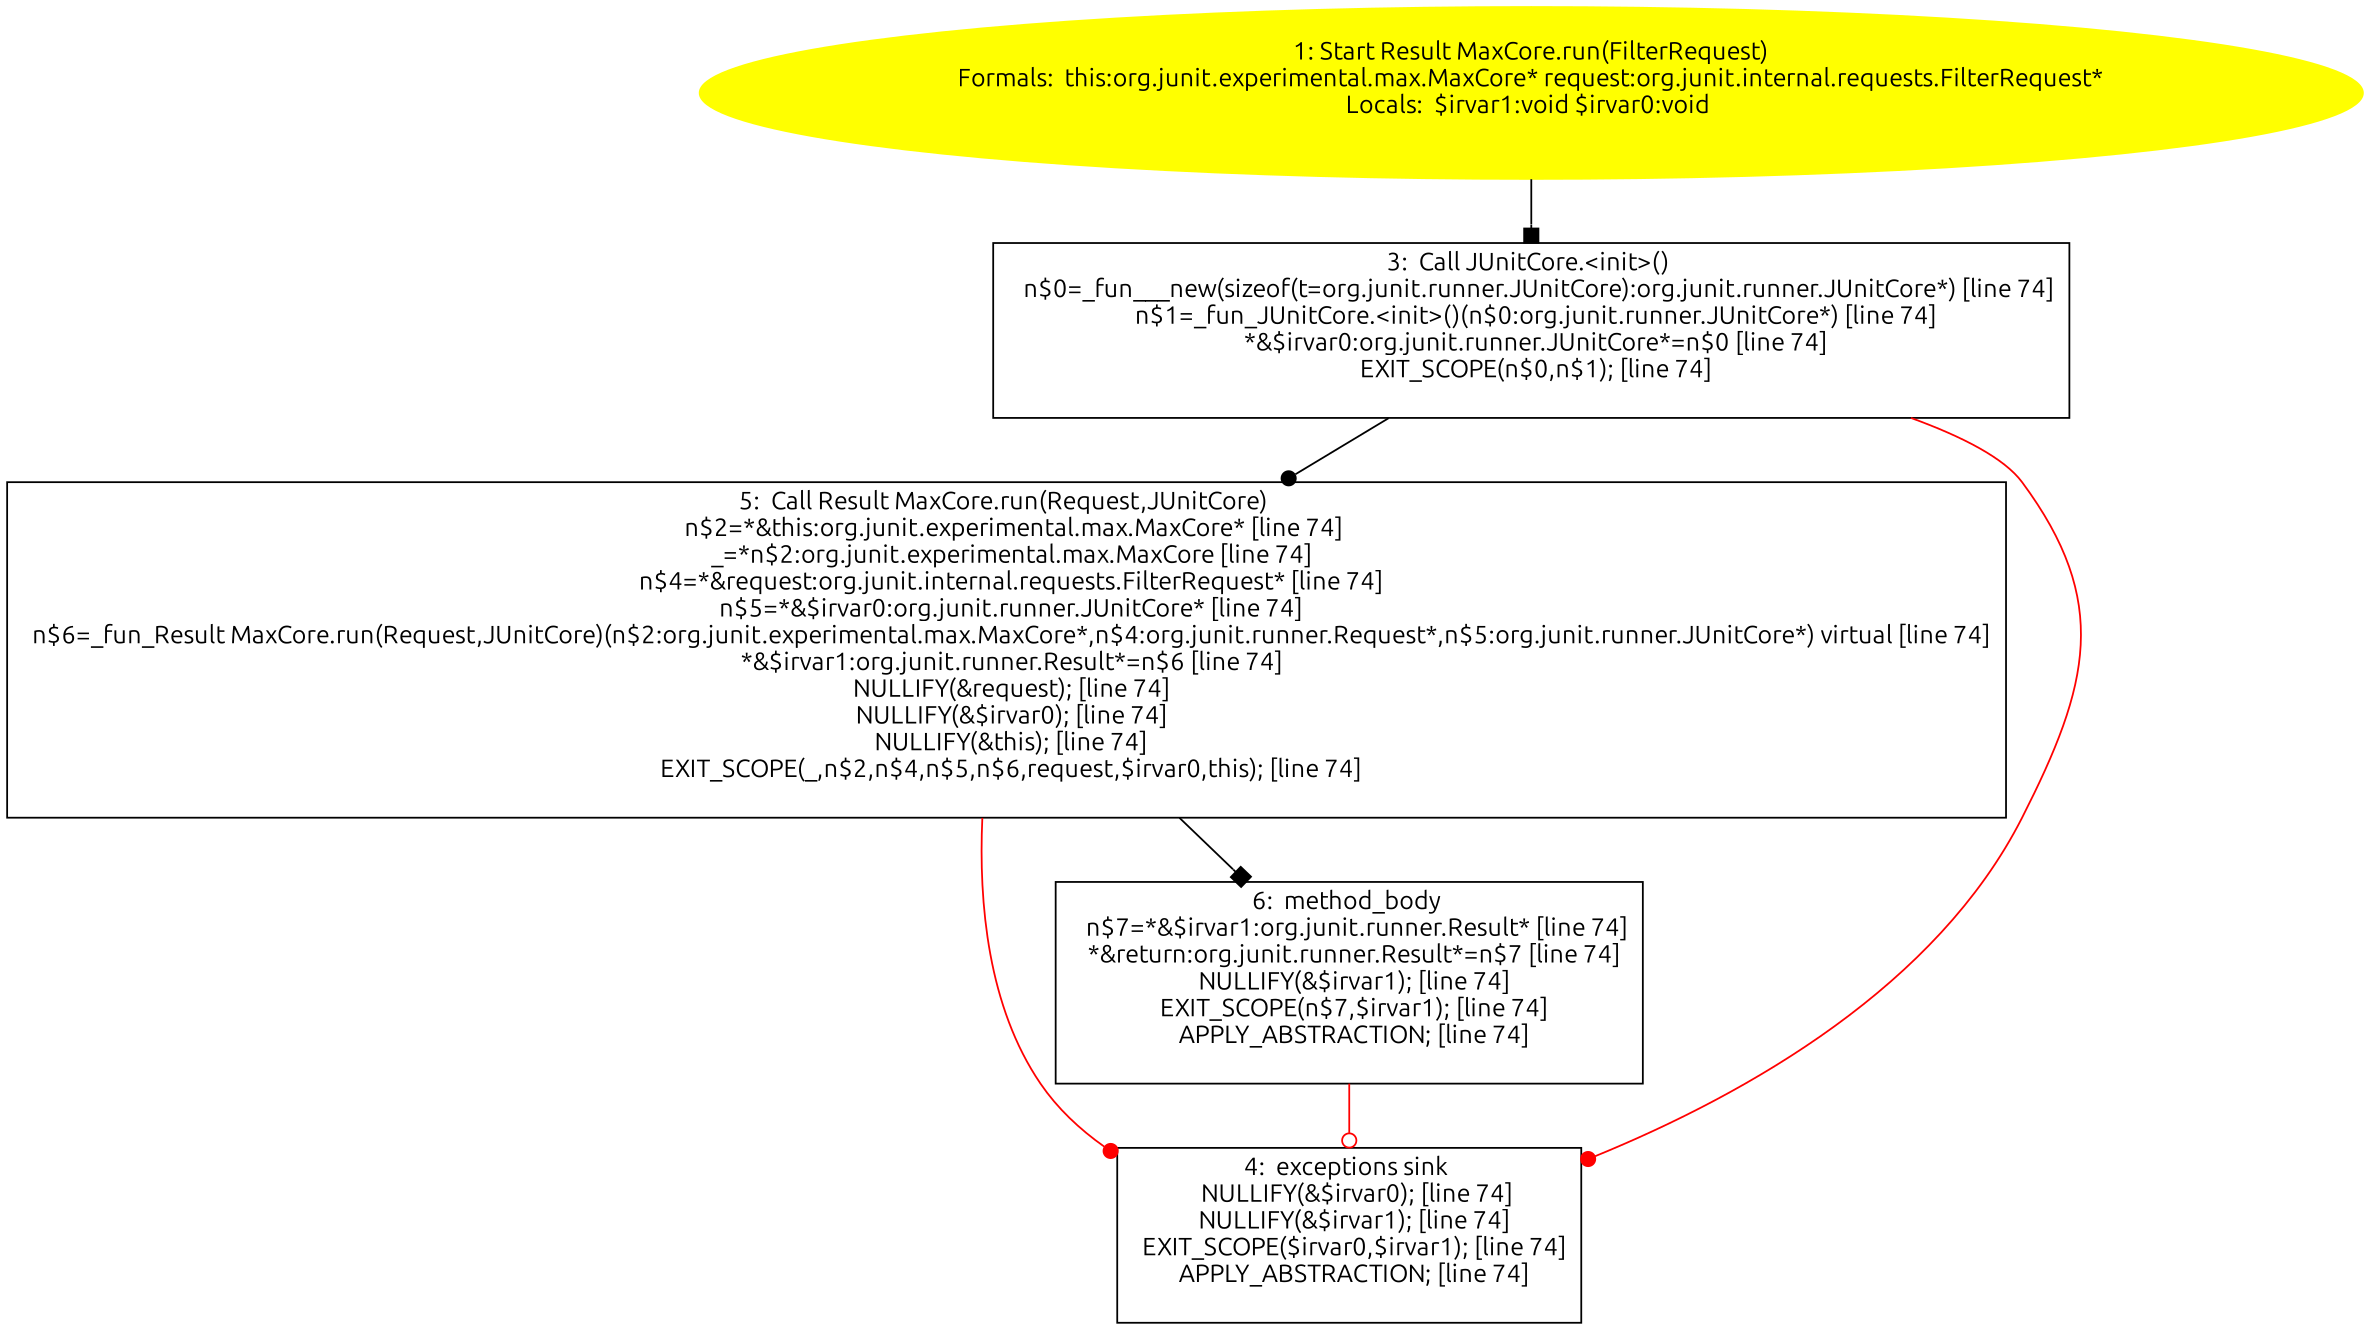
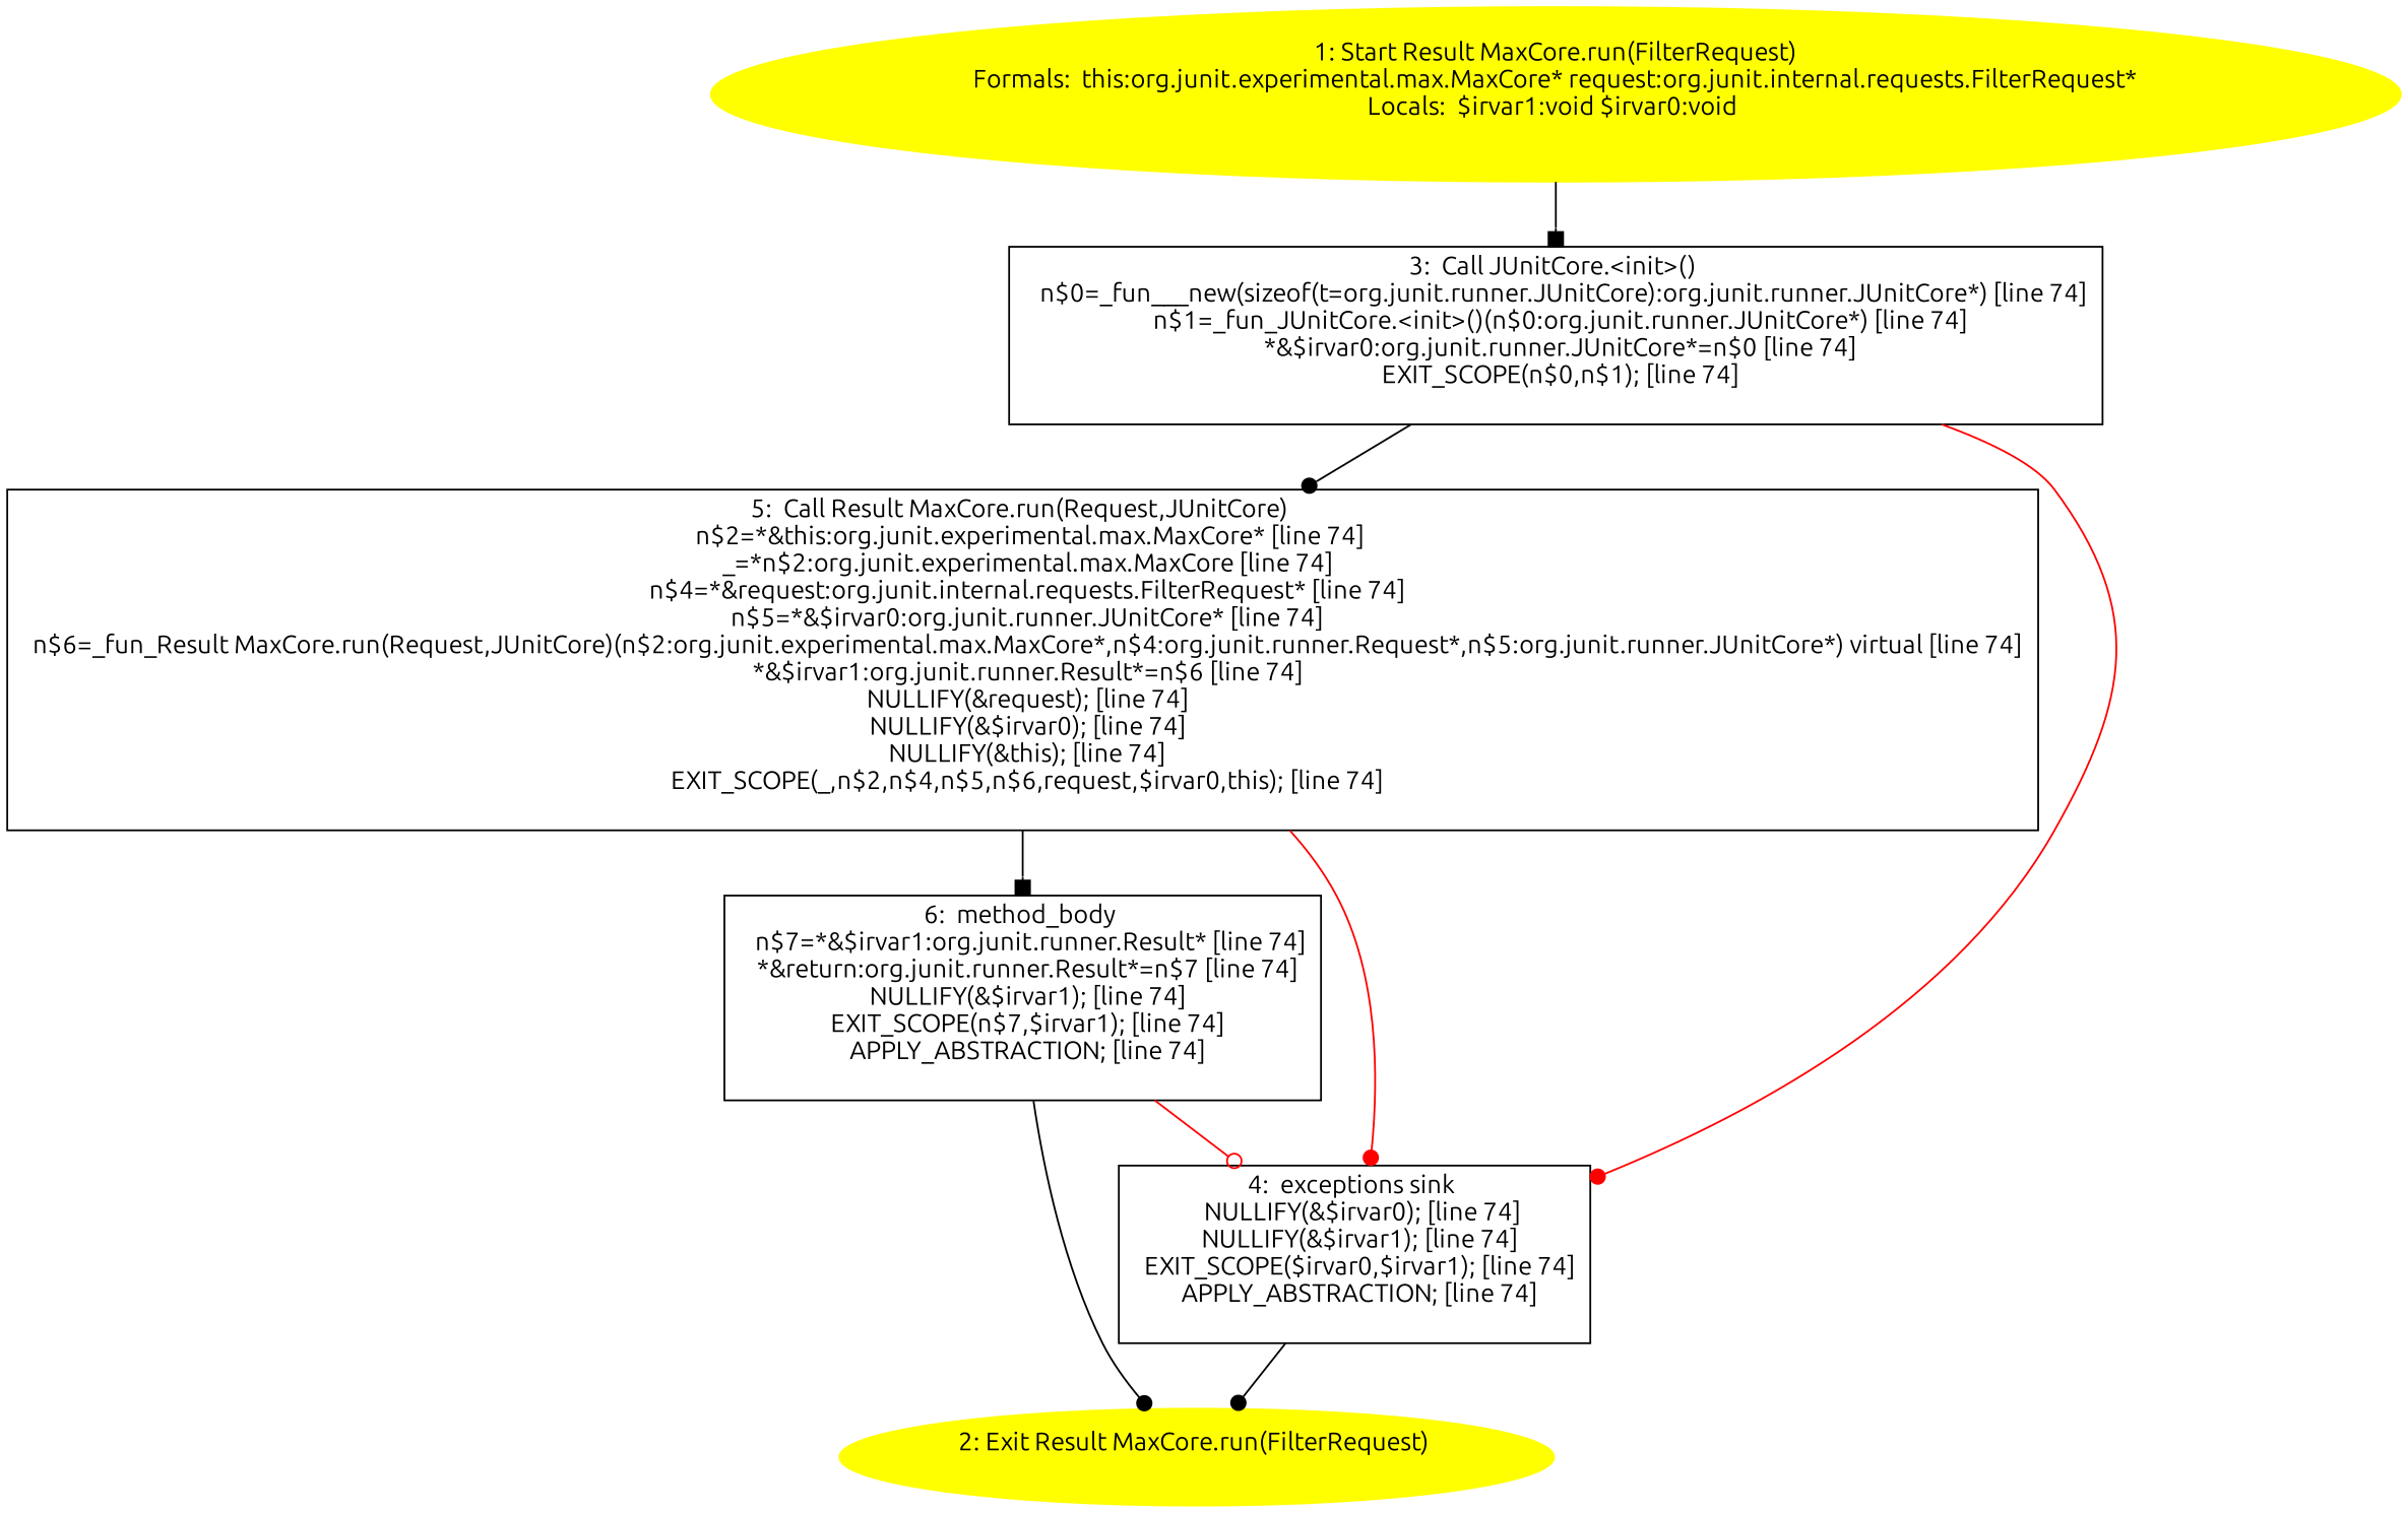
  digraph {
    fontname=Ubuntu
    node [fontname=Ubuntu shape=box]
    edge [arrowhead=dot fontname=Ubuntu]
    n1 [color=yellow label="1: Start Result MaxCore.run(FilterRequest)\nFormals:  this:org.junit.experimental.max.MaxCore* request:org.junit.internal.requests.FilterRequest*\nLocals:  $irvar1:void $irvar0:void \n  " style=filled shape=""]
    n2 [label="3:  Call JUnitCore.<init>() \n   n$0=_fun___new(sizeof(t=org.junit.runner.JUnitCore):org.junit.runner.JUnitCore*) [line 74]\n  n$1=_fun_JUnitCore.<init>()(n$0:org.junit.runner.JUnitCore*) [line 74]\n  *&$irvar0:org.junit.runner.JUnitCore*=n$0 [line 74]\n  EXIT_SCOPE(n$0,n$1); [line 74]\n "]
    n3 [label="5:  Call Result MaxCore.run(Request,JUnitCore) \n   n$2=*&this:org.junit.experimental.max.MaxCore* [line 74]\n  _=*n$2:org.junit.experimental.max.MaxCore [line 74]\n  n$4=*&request:org.junit.internal.requests.FilterRequest* [line 74]\n  n$5=*&$irvar0:org.junit.runner.JUnitCore* [line 74]\n  n$6=_fun_Result MaxCore.run(Request,JUnitCore)(n$2:org.junit.experimental.max.MaxCore*,n$4:org.junit.runner.Request*,n$5:org.junit.runner.JUnitCore*) virtual [line 74]\n  *&$irvar1:org.junit.runner.Result*=n$6 [line 74]\n  NULLIFY(&request); [line 74]\n  NULLIFY(&$irvar0); [line 74]\n  NULLIFY(&this); [line 74]\n  EXIT_SCOPE(_,n$2,n$4,n$5,n$6,request,$irvar0,this); [line 74]\n "]
    n4 [label="4:  exceptions sink \n   NULLIFY(&$irvar0); [line 74]\n  NULLIFY(&$irvar1); [line 74]\n  EXIT_SCOPE($irvar0,$irvar1); [line 74]\n  APPLY_ABSTRACTION; [line 74]\n "]
+   n5 [color=yellow label="2: Exit Result MaxCore.run(FilterRequest) \n  " style=filled shape=""]
    n6 [label="6:  method_body \n   n$7=*&$irvar1:org.junit.runner.Result* [line 74]\n  *&return:org.junit.runner.Result*=n$7 [line 74]\n  NULLIFY(&$irvar1); [line 74]\n  EXIT_SCOPE(n$7,$irvar1); [line 74]\n  APPLY_ABSTRACTION; [line 74]\n "]
    n1 -> n2 [arrowhead=box]
    n2 -> n3
    n2 -> n4 [color=red]
    n3 -> n4 [color=red]
    n3 -> n6 [arrowhead=box]
+   n4 -> n5
    n6 -> n4 [color=red arrowhead=odot]
+   n6 -> n5
  }
